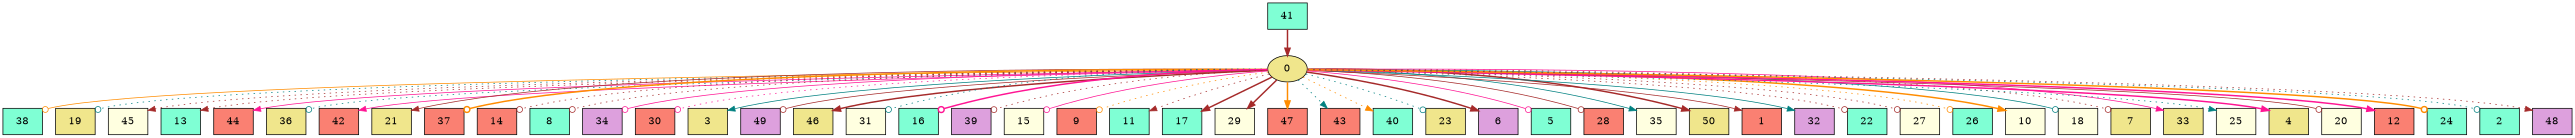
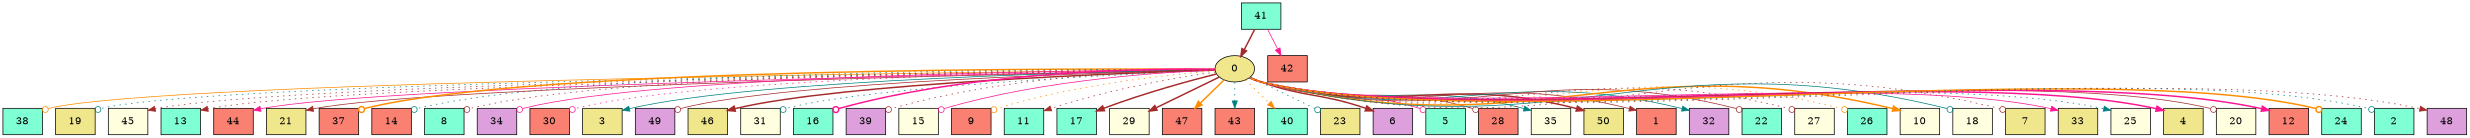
  digraph {
    node [fillcolor=aquamarine style=filled shape=box]
    edge [arrowhead=odot color=brown style=dotted]
    0 [fillcolor=khaki shape=""]
    n2 [label="38\n"]
    n3 [fillcolor=khaki label="19\n"]
    n4 [fillcolor=lightyellow label="45\n"]
    n5 [label="13\n"]
    n6 [fillcolor=salmon label="44\n"]
-   n7 [fillcolor=khaki label="36\n"]
    n8 [fillcolor=salmon label="42\n"]
    n9 [fillcolor=khaki label="21\n"]
    n10 [fillcolor=salmon label="37\n"]
    n11 [fillcolor=salmon label="14\n"]
    n12 [label="8\n"]
    n13 [fillcolor=plum label="34\n"]
    n14 [fillcolor=salmon label="30\n"]
    n15 [fillcolor=khaki label="3\n"]
    n16 [fillcolor=plum label="49\n"]
    n17 [fillcolor=khaki label="46\n"]
    n18 [fillcolor=lightyellow label="31\n"]
    n19 [label="16\n"]
    n20 [fillcolor=plum label="39\n"]
    n21 [fillcolor=lightyellow label="15\n"]
    n22 [fillcolor=salmon label="9\n"]
    n23 [label="11\n"]
    n24 [label="17\n"]
    n25 [fillcolor=lightyellow label="29\n"]
    n26 [fillcolor=salmon label="47\n"]
    n27 [fillcolor=salmon label="43\n"]
    n28 [label="40\n"]
    n29 [fillcolor=khaki label="23\n"]
    n30 [fillcolor=plum label="6\n"]
    n31 [label="5\n"]
    n32 [fillcolor=salmon label="28\n"]
    n33 [fillcolor=lightyellow label="35\n"]
    n34 [fillcolor=khaki label="50\n"]
    n35 [fillcolor=salmon label="1\n"]
    n36 [fillcolor=plum label="32\n"]
    n37 [label="22\n"]
    n38 [fillcolor=lightyellow label="27\n"]
    n39 [label="26\n"]
    n40 [fillcolor=lightyellow label="10\n"]
    n41 [fillcolor=lightyellow label="18\n"]
    n42 [fillcolor=khaki label="7\n"]
    n43 [fillcolor=khaki label="33\n"]
    n44 [fillcolor=lightyellow label="25\n"]
    n45 [fillcolor=khaki label="4\n"]
    n46 [fillcolor=lightyellow label="20\n"]
    n47 [fillcolor=salmon label="12\n"]
    n48 [label="24\n"]
    n49 [label="2\n"]
    n50 [fillcolor=plum label="48\n"]
    n51 [label="41\n"]
    0 -> n2 [color=darkorange style=solid]
    0 -> n3 [color=teal]
    0 -> n4 [arrowhead=normal]
    0 -> n5 [arrowhead=normal]
    0 -> n6 [arrowhead=normal color=deeppink style=solid]
-   0 -> n7 [color=teal]
-   0 -> n8 [arrowhead=normal color=deeppink style=solid]
+   n51 -> n8 [arrowhead=normal color=deeppink style=solid]
    0 -> n9 [arrowhead=normal style=solid]
    0 -> n10 [color=darkorange style=bold]
-   0 -> n11
+   0 -> n11 [color=teal]
    0 -> n12
    0 -> n13 [color=deeppink style=solid]
    0 -> n14 [color=deeppink]
    0 -> n15 [arrowhead=normal color=teal style=solid]
    0 -> n16 [style=solid]
    0 -> n17 [arrowhead=normal style=bold]
    0 -> n18 [color=teal]
    0 -> n19 [color=deeppink style=bold]
    0 -> n20
    0 -> n21 [color=deeppink style=solid]
    0 -> n22 [color=darkorange]
    0 -> n23 [arrowhead=normal]
    0 -> n24 [arrowhead=normal style=bold]
    0 -> n25 [arrowhead=normal style=bold]
    0 -> n26 [arrowhead=normal color=darkorange style=bold]
    0 -> n27 [arrowhead=normal color=teal]
    0 -> n28 [arrowhead=normal color=darkorange]
    0 -> n29 [color=teal]
    0 -> n30 [arrowhead=normal style=bold]
    0 -> n31 [color=deeppink style=solid]
    0 -> n32 [style=solid]
    0 -> n33 [arrowhead=normal color=teal style=solid]
    0 -> n34 [arrowhead=normal style=bold]
    0 -> n35 [arrowhead=normal style=solid]
    0 -> n36 [arrowhead=normal color=teal style=solid]
-   0 -> n37
+   0 -> n37 [style=solid]
    0 -> n38
    0 -> n39 [color=darkorange]
    0 -> n40 [arrowhead=normal color=darkorange style=bold]
    0 -> n41 [color=teal style=solid]
    0 -> n42
    0 -> n43 [arrowhead=normal color=deeppink style=solid]
    0 -> n44 [arrowhead=normal color=teal]
    0 -> n45 [arrowhead=normal color=deeppink style=bold]
    0 -> n46 [style=solid]
    0 -> n47 [arrowhead=normal color=deeppink style=bold]
    0 -> n48 [color=darkorange style=bold]
    0 -> n49 [color=teal]
    0 -> n50 [arrowhead=normal]
    n51 -> 0 [arrowhead=normal style=bold]
  }
